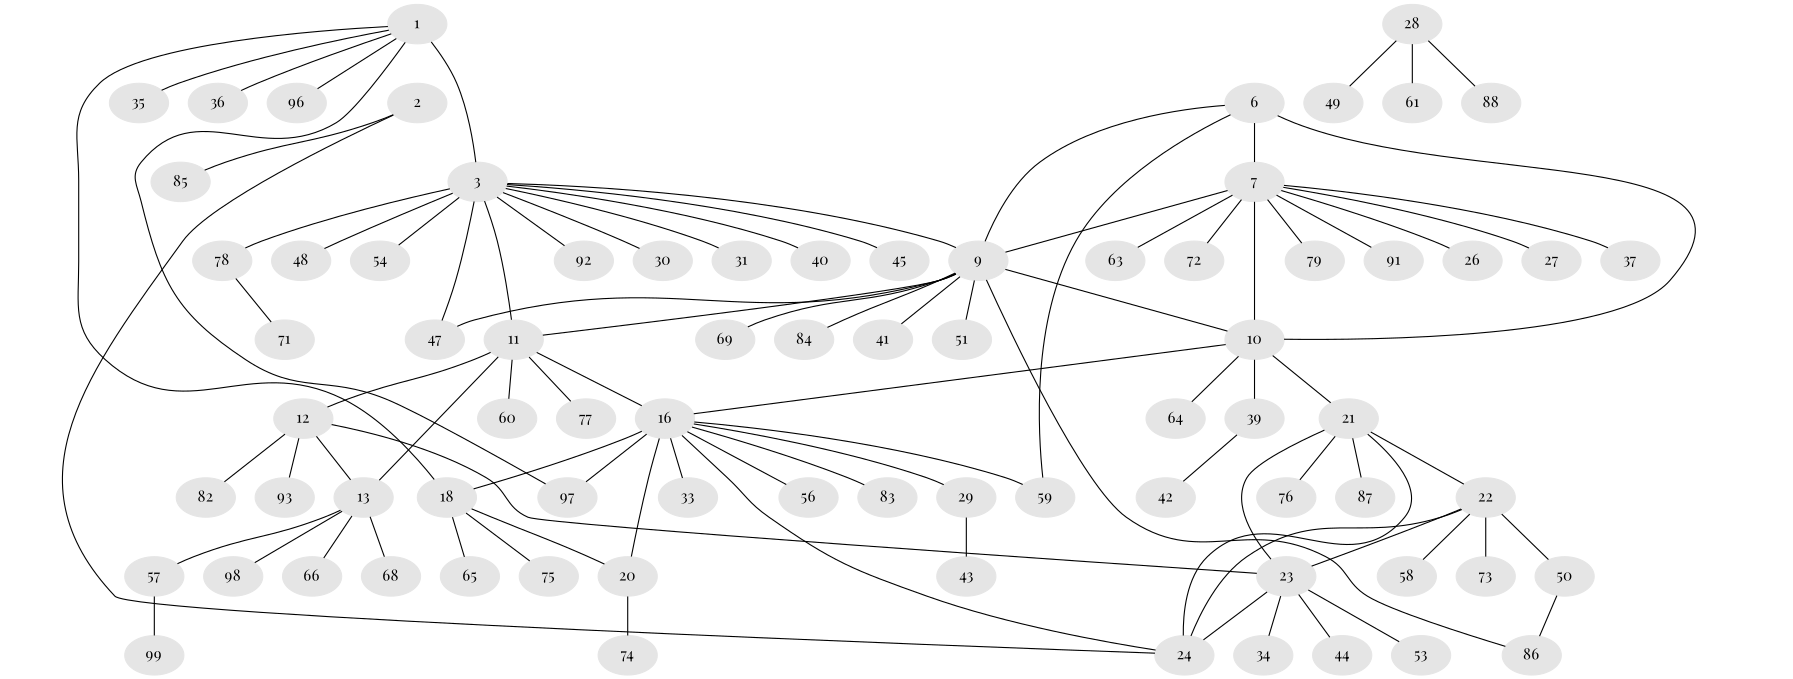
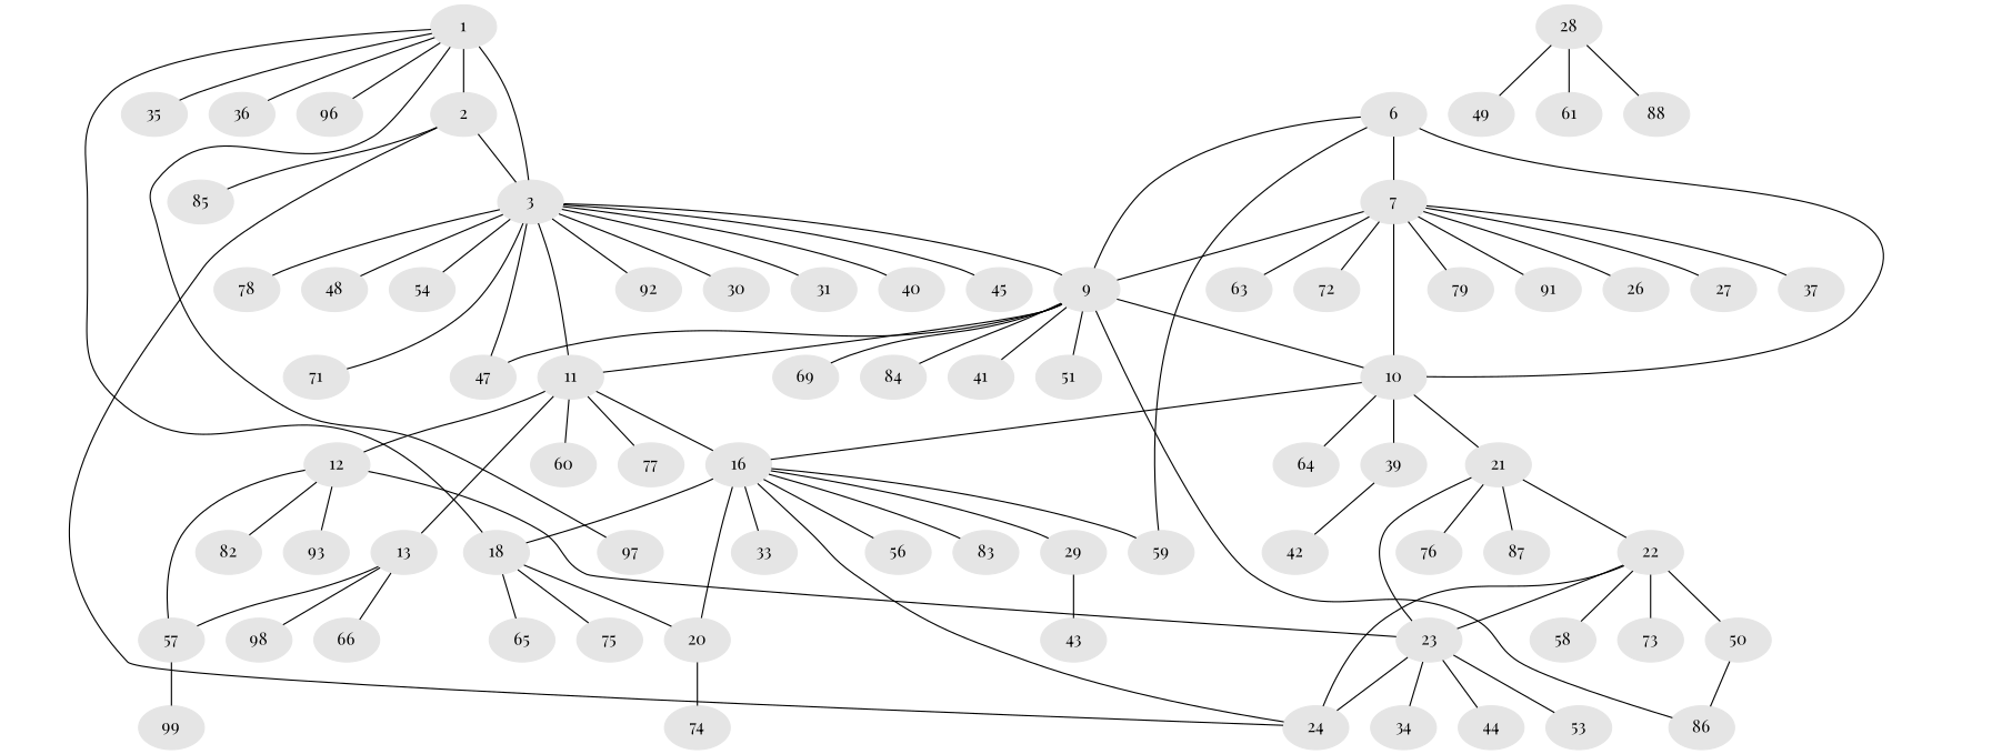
  graph {
    fontname="Playfair Display"
    node [color=gray90 fontname="Playfair Display" style=filled]
    edge [fontname="Playfair Display"]
    1 [super="+5"]
    2 [super="+38"]
    3 [super="+4"]
    18 [super="+19"]
    35
    36
    96
    97
    24
    85
    9 [super="+67"]
    11 [super="+15"]
    30
    31
    40
    45
    47 [super="+80"]
    48
    54
    71
    78
    92
    20 [super="+62"]
    65
    75
    10 [super="+70"]
    41
    51 [super="+81"]
    69
    84
    86
    16 [super="+17"]
    12 [super="+88"]
    13 [super="+14"]
    60
    77
    50 [super="+90"]
    6 [super="+100"]
    7 [super="+8"]
    59
    26
    27
    37
    63
    72
    79
    91
    21 [super="+55"]
    39
    64
    29 [super="+52"]
    33
    56
    83
    23 [super="+32"]
    22 [super="+25"]
    76
    87
    42
    82
    93
    57 [super="+95"]
    66
-   68
    98
    28 [super="+46"]
    49
    61 [super="+94"]
    n69 [label=88]
    34
    44
    53
    99
    74
    43
    58
    73
+   1 -- 2 [weight=2]
    1 -- 3 [weight=4]
    1 -- 18
    1 -- 35
    1 -- 36
    1 -- 96
    1 -- 97
+   2 -- 3 [weight=2]
    2 -- 24
    2 -- 85
    3 -- 9
    3 -- 11
    3 -- 30
    3 -- 31
    3 -- 40
    3 -- 45
    3 -- 47
    3 -- 48
    3 -- 54
-   78 -- 71
+   3 -- 71
    3 -- 78
    3 -- 92
    18 -- 20 [weight=2]
    18 -- 65
    18 -- 75
    9 -- 11 [weight=2]
    9 -- 47
    9 -- 10
    9 -- 41
    9 -- 51
    9 -- 69
    9 -- 84
    9 -- 86
    11 -- 16
    11 -- 12 [weight=2]
    11 -- 13 [weight=4]
    11 -- 60
    11 -- 77
    20 -- 74
    10 -- 16
    10 -- 21 [weight=2]
    10 -- 39
    10 -- 64
    16 -- 18 [weight=4]
-   16 -- 97
    16 -- 24
    16 -- 20 [weight=2]
    16 -- 59
    16 -- 29
    16 -- 33
    16 -- 56
    16 -- 83
-   12 -- 13 [weight=2]
+   12 -- 57 [weight=2]
    12 -- 23
    12 -- 82
    12 -- 93
    13 -- 57
    13 -- 66
-   13 -- 68
    13 -- 98
    50 -- 86
    6 -- 9
    6 -- 10
    6 -- 7 [weight=2]
    6 -- 59
    7 -- 9 [weight=2]
    7 -- 10 [weight=2]
    7 -- 26
    7 -- 27
    7 -- 37
    7 -- 63
    7 -- 72
    7 -- 79
    7 -- 91
-   21 -- 24
    21 -- 23
    21 -- 22 [weight=2]
    21 -- 76
    21 -- 87
    39 -- 42
    29 -- 43
    23 -- 24
    23 -- 34
    23 -- 44
    23 -- 53
    22 -- 24 [weight=2]
    22 -- 50
    22 -- 23 [weight=2]
    22 -- 58
    22 -- 73
    57 -- 99
    28 -- 49
    28 -- 61
    28 -- n69
  }
